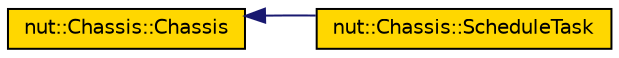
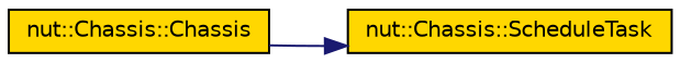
  digraph {
    rankdir=RL
    node [color=black fillcolor=gold fontname=Helvetica fontsize=10 shape=record style=filled]
    n1 [fontcolor=black height=0.2 label="nut::Chassis::ScheduleTask" width=0.4]
    n2 [height=0.2 label="nut::Chassis::Chassis" width=0.4]
-   n2 -> n1 [color=midnightblue dir=back fontname=Helvetica fontsize=10 labelfontname=Helvetica labelfontsize=10 style=solid]
+   n1 -> n2 [color=midnightblue dir=back fontname=Helvetica fontsize=10 labelfontname=Helvetica labelfontsize=10 style=solid]
  }
